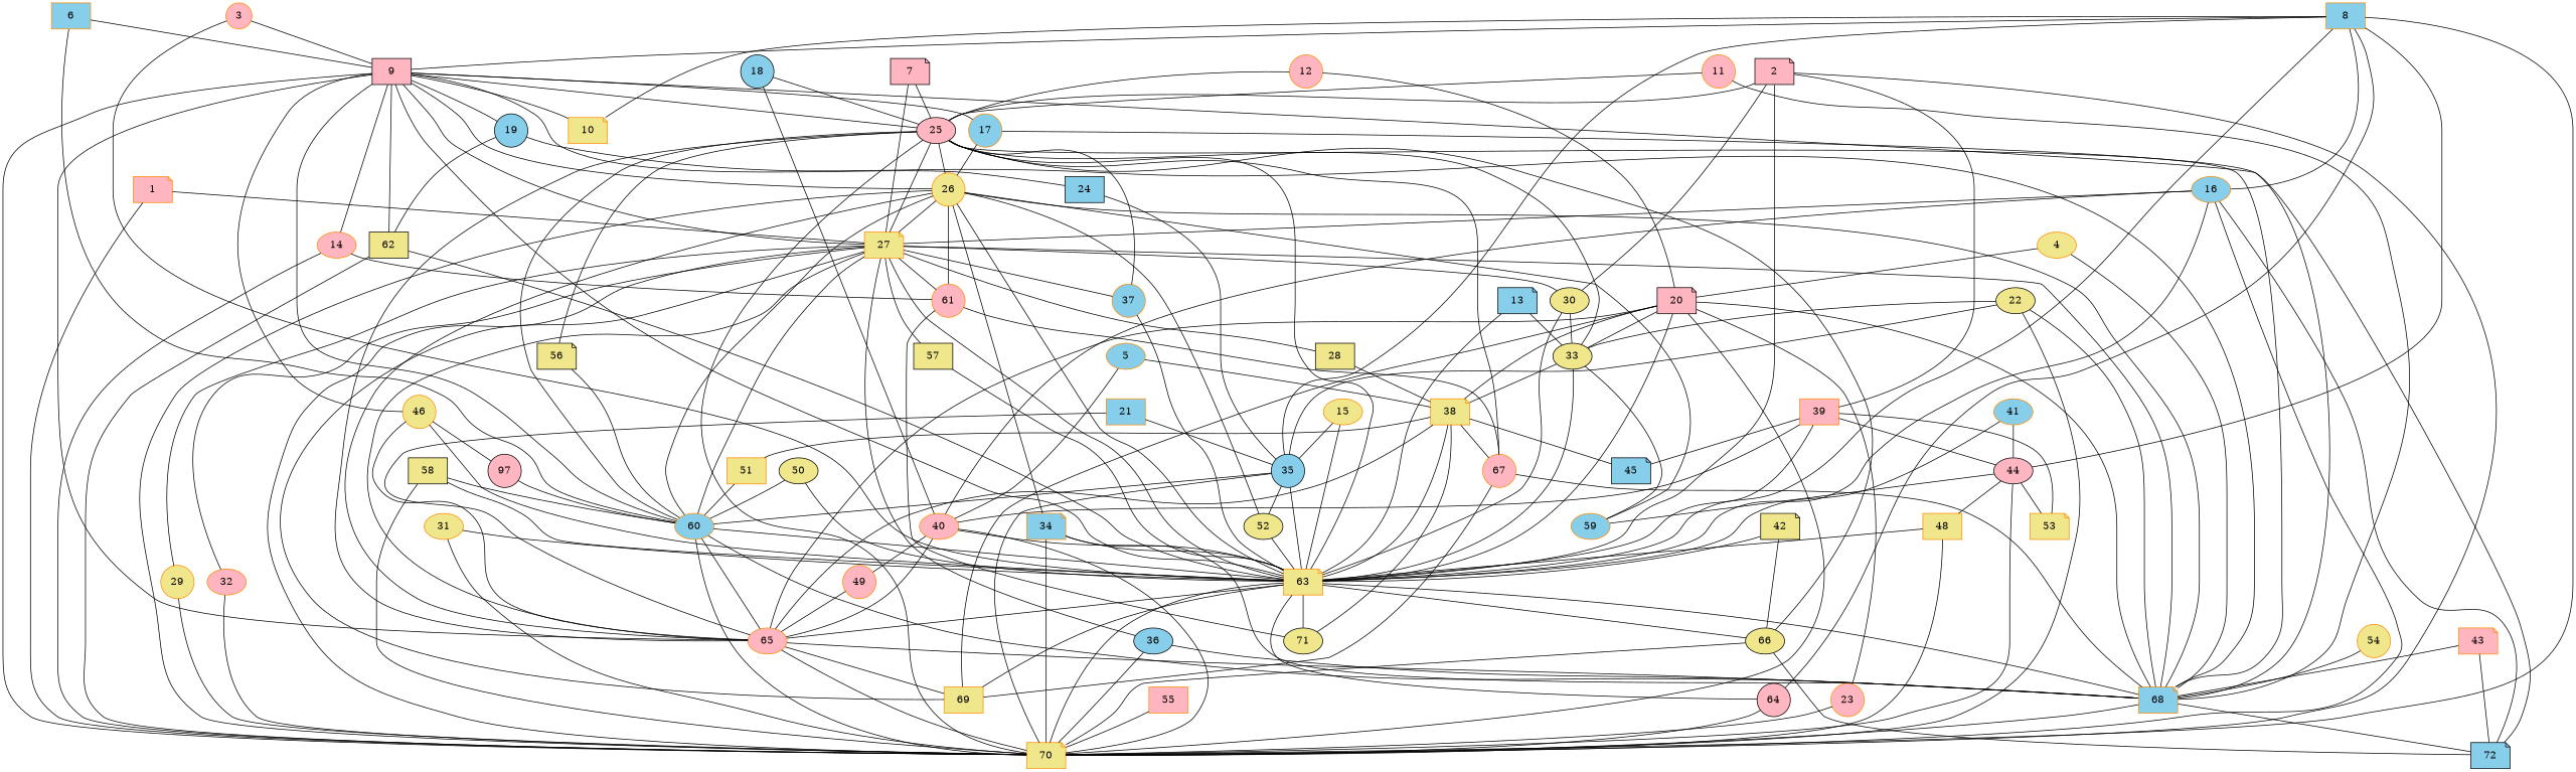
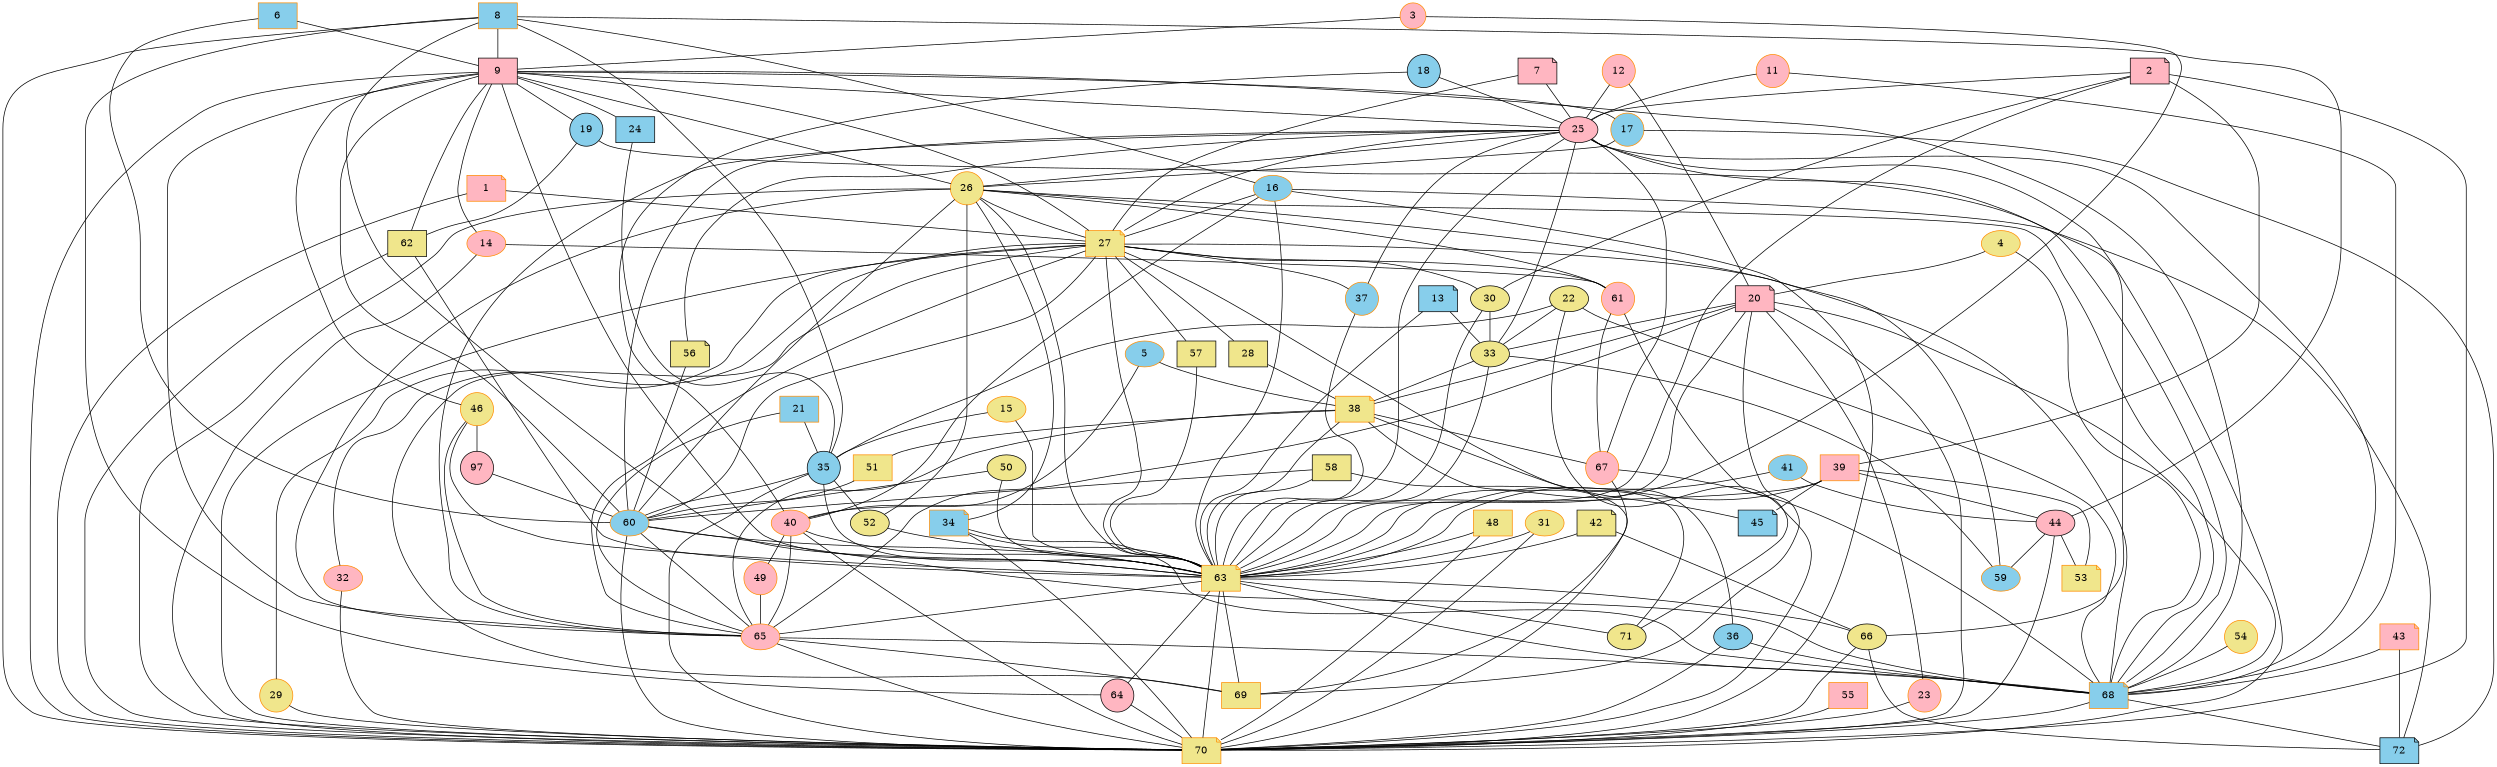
  graph {
    node [color=darkorange fillcolor=khaki shape=ellipse style=filled]
    edge [weight=1.0]
    1 [fillcolor=lightpink shape=note]
    27 [shape=note]
    70 [shape=note]
    30 [color=black]
    63 [shape=note]
    68 [fillcolor=skyblue shape=note]
    60 [fillcolor=skyblue]
    65 [fillcolor=lightpink]
    61 [fillcolor=lightpink shape=circle]
    69 [shape=box]
    37 [fillcolor=skyblue shape=circle]
    28 [color=black shape=box]
    29 [shape=circle]
    32 [fillcolor=lightpink]
    36 [color=black fillcolor=skyblue]
    57 [color=black shape=box]
    2 [color=black fillcolor=lightpink shape=note]
    25 [color=black fillcolor=lightpink]
    39 [fillcolor=lightpink shape=box]
    26 [shape=circle]
    33 [color=black]
    56 [color=black shape=note]
    66 [color=black]
    67 [fillcolor=lightpink shape=circle]
    40 [fillcolor=lightpink]
    44 [color=black fillcolor=lightpink]
    45 [color=black fillcolor=skyblue shape=note]
    53 [shape=note]
    64 [color=black fillcolor=lightpink shape=circle]
    71 [color=black]
    3 [fillcolor=lightpink shape=circle]
    9 [color=black fillcolor=lightpink shape=box]
-   10 [shape=note]
    14 [fillcolor=lightpink]
    17 [fillcolor=skyblue shape=circle]
    19 [color=black fillcolor=skyblue shape=circle]
    24 [color=black fillcolor=skyblue shape=box]
    46 [shape=circle]
    62 [color=black shape=box]
    20 [color=black fillcolor=lightpink shape=note]
    4
    38 [shape=note]
    23 [fillcolor=lightpink shape=circle]
    72 [color=black fillcolor=skyblue shape=note]
    5 [fillcolor=skyblue]
    51 [shape=box]
    49 [fillcolor=lightpink shape=circle]
    6 [fillcolor=skyblue shape=box]
    7 [color=black fillcolor=lightpink shape=note]
    8 [fillcolor=skyblue shape=box]
    16 [fillcolor=skyblue]
    35 [color=black fillcolor=skyblue shape=circle]
    52 [color=black]
    48 [shape=box]
    59 [fillcolor=skyblue]
    34 [fillcolor=skyblue shape=note]
    n57 [color=black fillcolor=lightpink label=97 shape=circle]
    11 [fillcolor=lightpink shape=circle]
    12 [fillcolor=lightpink shape=circle]
    13 [color=black fillcolor=skyblue shape=note]
    15
    18 [color=black fillcolor=skyblue shape=circle]
    21 [fillcolor=skyblue shape=box]
    22 [color=black]
    31
    41 [fillcolor=skyblue]
    42 [color=black shape=note]
    43 [fillcolor=lightpink shape=note]
    50 [color=black]
    54 [shape=circle]
    55 [fillcolor=lightpink shape=box]
    58 [color=black shape=box]
    1 -- 27
    1 -- 70
    27 -- 70 [weight=2.0]
    27 -- 30
    27 -- 63 [weight=2.0]
    27 -- 68
    27 -- 60
    27 -- 65
    27 -- 61
    27 -- 69
    27 -- 37
    27 -- 28
    27 -- 29
    27 -- 32
    27 -- 36
    27 -- 57
    30 -- 63
    30 -- 33
    63 -- 70 [weight=2.0]
    63 -- 68
    63 -- 65
    63 -- 69
    63 -- 66
    63 -- 64
    63 -- 71
    68 -- 70 [weight=2.0]
    68 -- 72
    60 -- 70 [weight=2.0]
    60 -- 63
    60 -- 68
    60 -- 65
    65 -- 70 [weight=2.0]
    65 -- 68
    65 -- 69
    61 -- 67
    61 -- 71
    37 -- 63
    28 -- 38
    29 -- 70
    32 -- 70
    36 -- 70
    36 -- 68
    57 -- 63
    2 -- 70
    2 -- 30
    2 -- 63 [weight=2.0]
    2 -- 25
    2 -- 39
    25 -- 27
    25 -- 70 [weight=3.0]
    25 -- 63
    25 -- 68
    25 -- 60
    25 -- 65
    25 -- 37
    25 -- 26
    25 -- 33
    25 -- 56
    25 -- 66 [weight=2.0]
    25 -- 67
    39 -- 63
    39 -- 40
    39 -- 44
    39 -- 45
    39 -- 53
    26 -- 27
    26 -- 70 [weight=2.0]
    26 -- 63
    26 -- 68
    26 -- 60
    26 -- 65
    26 -- 61
    26 -- 52
    26 -- 59
    26 -- 34
    33 -- 63 [weight=2.0]
    33 -- 38
    33 -- 59
    56 -- 60
    66 -- 70 [weight=2.0]
    66 -- 72
    67 -- 68
    67 -- 69
    40 -- 70 [weight=2.0]
    40 -- 63
    40 -- 65 [weight=2.0]
    40 -- 49
    44 -- 70 [weight=3.0]
    44 -- 53
-   44 -- 48
    44 -- 59
    64 -- 70 [weight=2.0]
    3 -- 63
    3 -- 9
    9 -- 27
    9 -- 70 [weight=2.0]
    9 -- 63
    9 -- 68
    9 -- 60 [weight=2.0]
    9 -- 65 [weight=2.0]
    9 -- 25
    9 -- 26
-   9 -- 10
    9 -- 14
    9 -- 17
    9 -- 19 [weight=2.0]
    9 -- 24
    9 -- 46
    9 -- 62
    14 -- 70
    14 -- 61
    17 -- 26
    17 -- 72
    19 -- 68
    19 -- 62
    24 -- 35
    46 -- 63
    46 -- 65
    46 -- n57
    62 -- 70
    62 -- 63
    20 -- 70
    20 -- 63
    20 -- 68
    20 -- 65 [weight=3.0]
    20 -- 69
    20 -- 33
    20 -- 38
    20 -- 23
    4 -- 68
    4 -- 20
    38 -- 63 [weight=2.0]
    38 -- 65 [weight=2.0]
    38 -- 67
    38 -- 45
    38 -- 71
    38 -- 51
    23 -- 70
    5 -- 40
    5 -- 38
    51 -- 60
    49 -- 65
    6 -- 60
    6 -- 9
    7 -- 27
    7 -- 25
    8 -- 70
    8 -- 63
    8 -- 44
    8 -- 64
    8 -- 9
-   8 -- 10
    8 -- 16
    8 -- 35
    16 -- 27
    16 -- 70
    16 -- 63
    16 -- 40
    16 -- 72
    35 -- 70 [weight=2.0]
    35 -- 63 [weight=2.0]
    35 -- 60
    35 -- 52
    52 -- 63
    48 -- 70
    48 -- 63
    34 -- 70
    34 -- 63 [weight=2.0]
    34 -- 68
    n57 -- 60
    11 -- 68
    11 -- 25
    12 -- 25
    12 -- 20
    13 -- 63
    13 -- 33
    15 -- 63
    15 -- 35
    18 -- 25
    18 -- 40
    21 -- 65
    21 -- 35
    22 -- 70
    22 -- 68
    22 -- 33
    22 -- 35
    31 -- 70
    31 -- 63
    41 -- 63
    41 -- 44
    42 -- 63
    42 -- 66
    43 -- 68
    43 -- 72
    50 -- 63
    50 -- 60
    54 -- 68
    55 -- 70 [weight=2.0]
    58 -- 70 [weight=2.0]
    58 -- 63
    58 -- 60
  }
